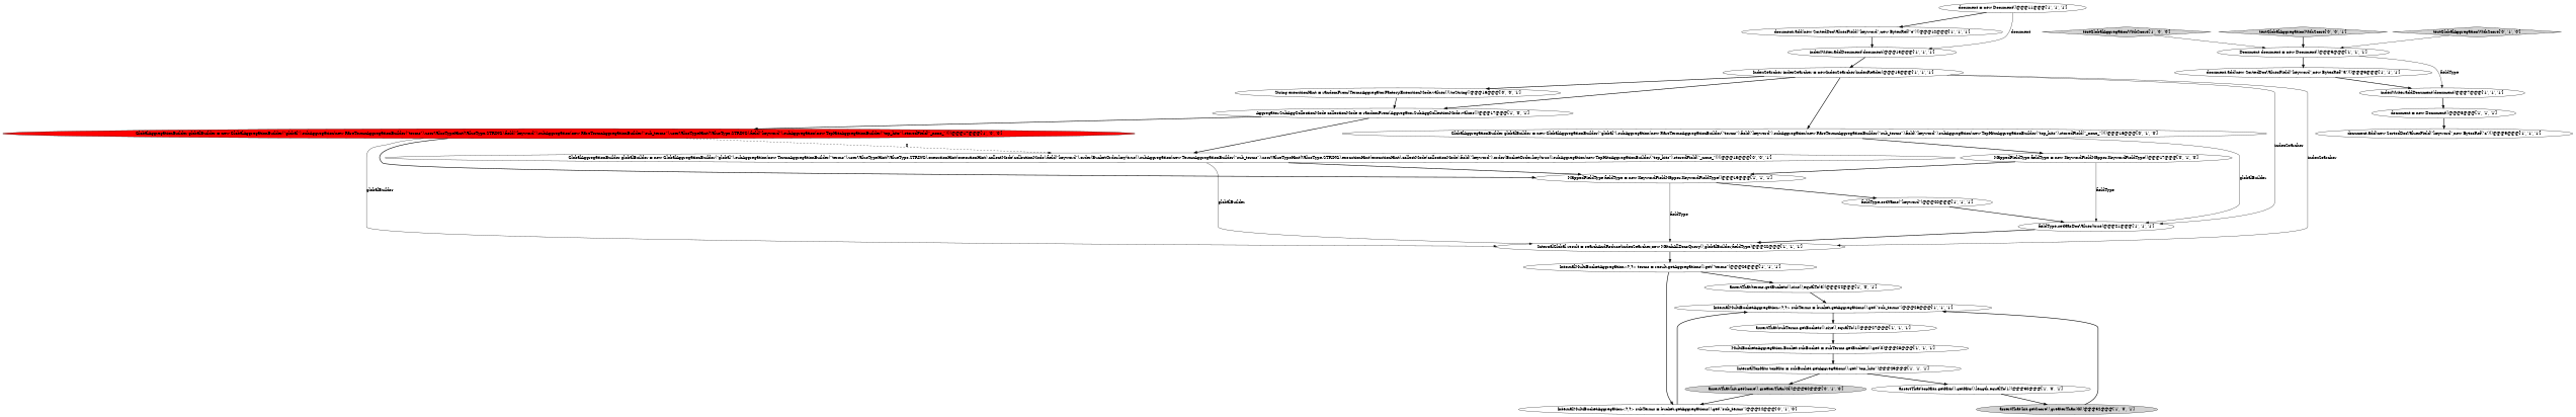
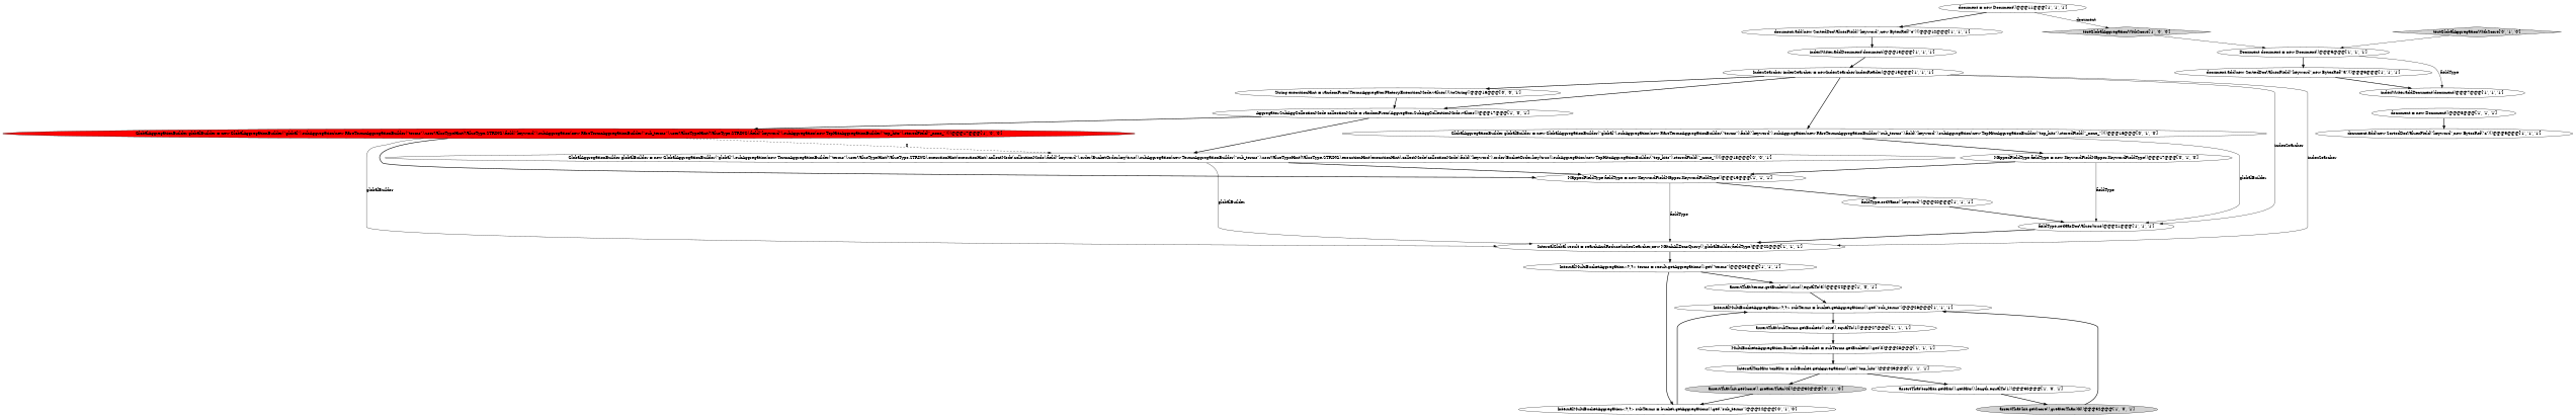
  digraph {
    node [fillcolor=white shape=ellipse style=filled]
    edge [style=bold]
    n1 [label="String executionHint = randomFrom(TermsAggregatorFactory.ExecutionMode.values()).toString()@@@16@@@['0', '0', '1']"]
    n2 [label="Aggregator.SubAggCollectionMode collectionMode = randomFrom(Aggregator.SubAggCollectionMode.values())@@@17@@@['1', '0', '1']"]
    n3 [fillcolor=red label="GlobalAggregationBuilder globalBuilder = new GlobalAggregationBuilder(\"global\").subAggregation(new RareTermsAggregationBuilder(\"terms\").userValueTypeHint(ValueType.STRING).field(\"keyword\").subAggregation(new RareTermsAggregationBuilder(\"sub_terms\").userValueTypeHint(ValueType.STRING).field(\"keyword\").subAggregation(new TopHitsAggregationBuilder(\"top_hits\").storedField(\"_none_\"))))@@@17@@@['1', '0', '0']"]
    n4 [label="GlobalAggregationBuilder globalBuilder = new GlobalAggregationBuilder(\"global\").subAggregation(new TermsAggregationBuilder(\"terms\").userValueTypeHint(ValueType.STRING).executionHint(executionHint).collectMode(collectionMode).field(\"keyword\").order(BucketOrder.key(true)).subAggregation(new TermsAggregationBuilder(\"sub_terms\").userValueTypeHint(ValueType.STRING).executionHint(executionHint).collectMode(collectionMode).field(\"keyword\").order(BucketOrder.key(true)).subAggregation(new TopHitsAggregationBuilder(\"top_hits\").storedField(\"_none_\"))))@@@18@@@['0', '0', '1']"]
    n5 [fillcolor=lightgray label="assertThat(hit.getScore(),greaterThan(0f))@@@32@@@['1', '0', '1']"]
    n6 [label="InternalMultiBucketAggregation<?,?> subTerms = bucket.getAggregations().get(\"sub_terms\")@@@26@@@['1', '1', '1']"]
    n7 [label="assertThat(subTerms.getBuckets().size(),equalTo(1))@@@27@@@['1', '1', '1']"]
    n8 [label="indexWriter.addDocument(document)@@@7@@@['1', '1', '1']"]
    n9 [label="document = new Document()@@@8@@@['1', '1', '1']"]
    n10 [label="document.add(new SortedDocValuesField(\"keyword\",new BytesRef(\"c\")))@@@9@@@['1', '1', '1']"]
    n11 [label="document = new Document()@@@11@@@['1', '1', '1']"]
    n12 [label="indexWriter.addDocument(document)@@@13@@@['1', '1', '1']"]
    n13 [label="document.add(new SortedDocValuesField(\"keyword\",new BytesRef(\"e\")))@@@12@@@['1', '1', '1']"]
    n14 [label="assertThat(terms.getBuckets().size(),equalTo(3))@@@24@@@['1', '0', '1']"]
    n15 [label="IndexSearcher indexSearcher = newIndexSearcher(indexReader)@@@15@@@['1', '1', '1']"]
    n16 [label="MappedFieldType fieldType = new KeywordFieldMapper.KeywordFieldType()@@@19@@@['1', '1', '1']"]
    n17 [label="fieldType.setName(\"keyword\")@@@20@@@['1', '1', '1']"]
    n18 [label="InternalGlobal result = searchAndReduce(indexSearcher,new MatchAllDocsQuery(),globalBuilder,fieldType)@@@22@@@['1', '1', '1']"]
    n19 [label="fieldType.setHasDocValues(true)@@@21@@@['1', '1', '1']"]
    n20 [label="InternalMultiBucketAggregation<?,?> terms = result.getAggregations().get(\"terms\")@@@23@@@['1', '1', '1']"]
    n21 [label="InternalTopHits topHits = subBucket.getAggregations().get(\"top_hits\")@@@29@@@['1', '1', '1']"]
    n22 [fillcolor=lightgray label="assertThat(hit.getScore(),greaterThan(0f))@@@30@@@['0', '1', '0']"]
    n23 [label="assertThat(topHits.getHits().getHits().length,equalTo(1))@@@30@@@['1', '0', '1']"]
    n24 [label="InternalMultiBucketAggregation<?,?> subTerms = bucket.getAggregations().get(\"sub_terms\")@@@24@@@['0', '1', '0']"]
    n25 [label="document.add(new SortedDocValuesField(\"keyword\",new BytesRef(\"a\")))@@@6@@@['1', '1', '1']"]
    n26 [fillcolor=lightgray label="testGlobalAggregationWithScore['1', '0', '0']" shape=diamond]
    n27 [label="Document document = new Document()@@@5@@@['1', '1', '1']"]
    n28 [label="GlobalAggregationBuilder globalBuilder = new GlobalAggregationBuilder(\"global\").subAggregation(new RareTermsAggregationBuilder(\"terms\").field(\"keyword\").subAggregation(new RareTermsAggregationBuilder(\"sub_terms\").field(\"keyword\").subAggregation(new TopHitsAggregationBuilder(\"top_hits\").storedField(\"_none_\"))))@@@16@@@['0', '1', '0']"]
    n29 [label="MappedFieldType fieldType = new KeywordFieldMapper.KeywordFieldType()@@@17@@@['0', '1', '0']"]
-   n30 [fillcolor=lightgray label="testGlobalAggregationWithScore['0', '0', '1']" shape=diamond]
    n31 [label="MultiBucketsAggregation.Bucket subBucket = subTerms.getBuckets().get(0)@@@28@@@['1', '1', '1']"]
    n32 [fillcolor=lightgray label="testGlobalAggregationWithScore['0', '1', '0']" shape=diamond]
    n1 -> n2
    n2 -> n3
    n2 -> n4
    n3 -> n4 [label=0 style=dashed]
    n3 -> n16
    n3 -> n18 [label=globalBuilder style=solid]
    n4 -> n16
    n4 -> n18 [label=globalBuilder style=solid]
    n5 -> n6
    n6 -> n7
    n7 -> n31
-   n8 -> n9
    n9 -> n10
-   n11 -> n12 [label=document style=solid]
+   n11 -> n26 [label=document style=solid]
    n11 -> n13
    n12 -> n15
    n13 -> n12
    n14 -> n6
    n15 -> n1
    n15 -> n2
    n15 -> n18 [label=indexSearcher style=solid]
    n15 -> n19 [label=indexSearcher style=solid]
    n15 -> n28
    n16 -> n17
    n16 -> n18 [label=fieldType style=solid]
    n17 -> n19
    n18 -> n20
    n19 -> n18
    n20 -> n14
    n20 -> n24
    n21 -> n22
    n21 -> n23
    n22 -> n24
    n23 -> n5
    n24 -> n6
    n25 -> n8
    n26 -> n27 [style=solid]
    n27 -> n8 [label=fieldType style=solid]
    n27 -> n25
    n28 -> n19 [label=globalBuilder style=solid]
    n28 -> n29
    n29 -> n16
    n29 -> n19 [label=fieldType style=solid]
-   n30 -> n27
    n31 -> n21
    n32 -> n27 [style=solid]
  }
